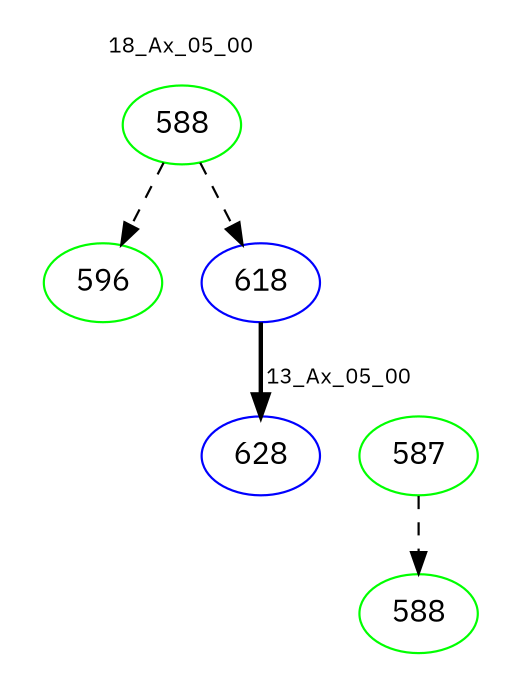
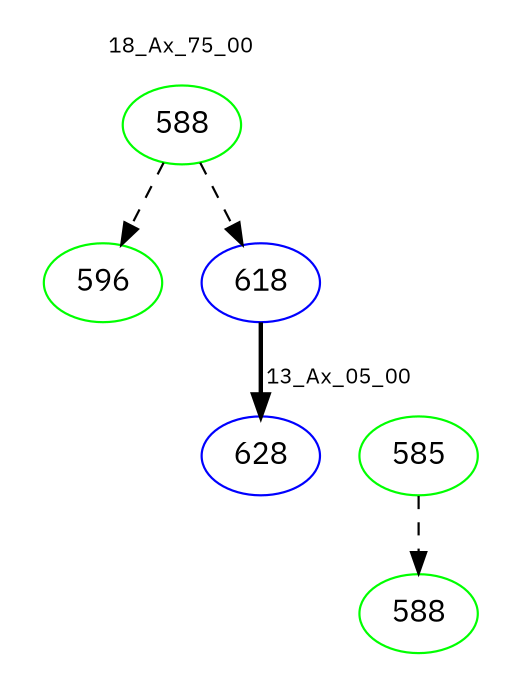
  digraph {
    fontname="IBM Plex Sans"
    node [color=green fontname="IBM Plex Sans"]
    edge [color=black fontname="IBM Plex Sans" style=dashed]
-   n1 [label=587]
+   n1 [label=585]
    n2 [label=588]
    n3 [color=blue label=628]
    n4 [label=588]
    n5 [label=596]
    n6 [color=blue label=618]
    subgraph cluster_1 {
      color=white
      fontsize=10
      label="13_Ax_05_00"
      n1
      n2
      n3
    }
    subgraph cluster_2 {
      color=white
      fontsize=10
-     label="18_Ax_05_00"
+     label="18_Ax_75_00"
      n4
      n5
      n6
    }
    n1 -> n2
    n4 -> n5
    n4 -> n6
    n6 -> n3 [style=bold]
  }
